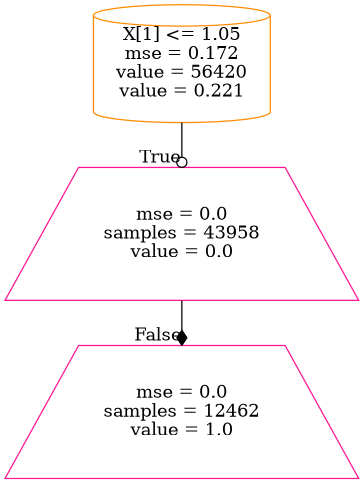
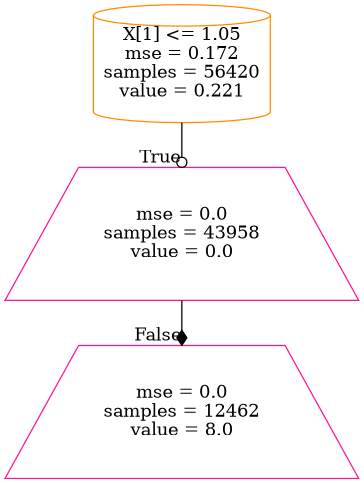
  digraph {
    node [color=deeppink shape=trapezium]
    edge [labeldistance=2.5 style=solid]
-   n1 [color=darkorange label="X[1] <= 1.05\nmse = 0.172\nvalue = 56420\nvalue = 0.221" shape=cylinder]
+   n1 [color=darkorange label="X[1] <= 1.05\nmse = 0.172\nsamples = 56420\nvalue = 0.221" shape=cylinder]
    n2 [label="mse = 0.0\nsamples = 43958\nvalue = 0.0"]
-   n3 [label="mse = 0.0\nsamples = 12462\nvalue = 1.0"]
+   n3 [label="mse = 0.0\nsamples = 12462\nvalue = 8.0"]
    n1 -> n2 [arrowhead=odot headlabel=True labelangle=45]
    n2 -> n3 [arrowhead=diamond headlabel=False labelangle=-45]
  }
